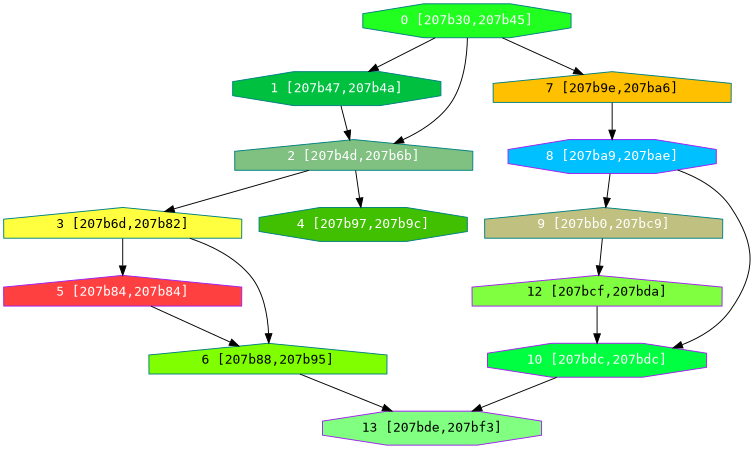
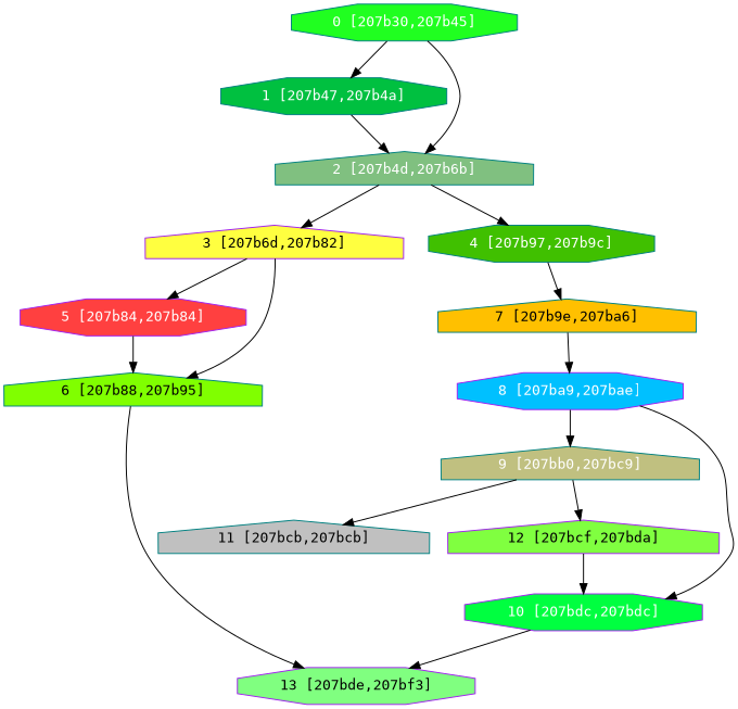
  digraph {
    fontname="DejaVu Sans Mono"
    node [color=teal fontcolor="#ffffff" fontname="DejaVu Sans Mono" shape=house style=filled]
    edge [fontname="DejaVu Sans Mono"]
    n1 [fillcolor="#20FF20" label="0 [207b30,207b45]" shape=octagon]
    n2 [fillcolor="#00C040" label="1 [207b47,207b4a]" shape=octagon]
    n3 [fillcolor="#80C080" label="2 [207b4d,207b6b]"]
-   n4 [fillcolor="#FFFF40" fontcolor="#000000" label="3 [207b6d,207b82]"]
+   n4 [color=purple fillcolor="#FFFF40" fontcolor="#000000" label="3 [207b6d,207b82]"]
    n5 [fillcolor="#40C000" label="4 [207b97,207b9c]" shape=octagon]
-   n6 [color=purple fillcolor="#FF4040" label="5 [207b84,207b84]"]
+   n6 [color=purple fillcolor="#FF4040" label="5 [207b84,207b84]" shape=octagon]
    n7 [fillcolor="#80FF00" fontcolor="#000000" label="6 [207b88,207b95]"]
    n8 [fillcolor="#FFC000" fontcolor="#000000" label="7 [207b9e,207ba6]"]
    n9 [color=purple fillcolor="#80FF80" fontcolor="#000000" label="13 [207bde,207bf3]" shape=octagon]
    n10 [color=purple fillcolor="#00C0FF" label="8 [207ba9,207bae]" shape=octagon]
    n11 [fillcolor="#C0C080" label="9 [207bb0,207bc9]"]
    n12 [color=purple fillcolor="#00FF40" label="10 [207bdc,207bdc]" shape=octagon]
+   n13 [fillcolor="#C0C0C0" fontcolor="#000000" label="11 [207bcb,207bcb]"]
    n14 [color=purple fillcolor="#80FF40" fontcolor="#000000" label="12 [207bcf,207bda]"]
    n1 -> n2
    n1 -> n3
    n2 -> n3
    n3 -> n4
    n3 -> n5
    n4 -> n6
    n4 -> n7
-   n1 -> n8
+   n5 -> n8
    n6 -> n7
    n7 -> n9
    n8 -> n10
    n10 -> n11
    n10 -> n12
+   n11 -> n13
    n11 -> n14
    n12 -> n9
    n14 -> n12
  }
